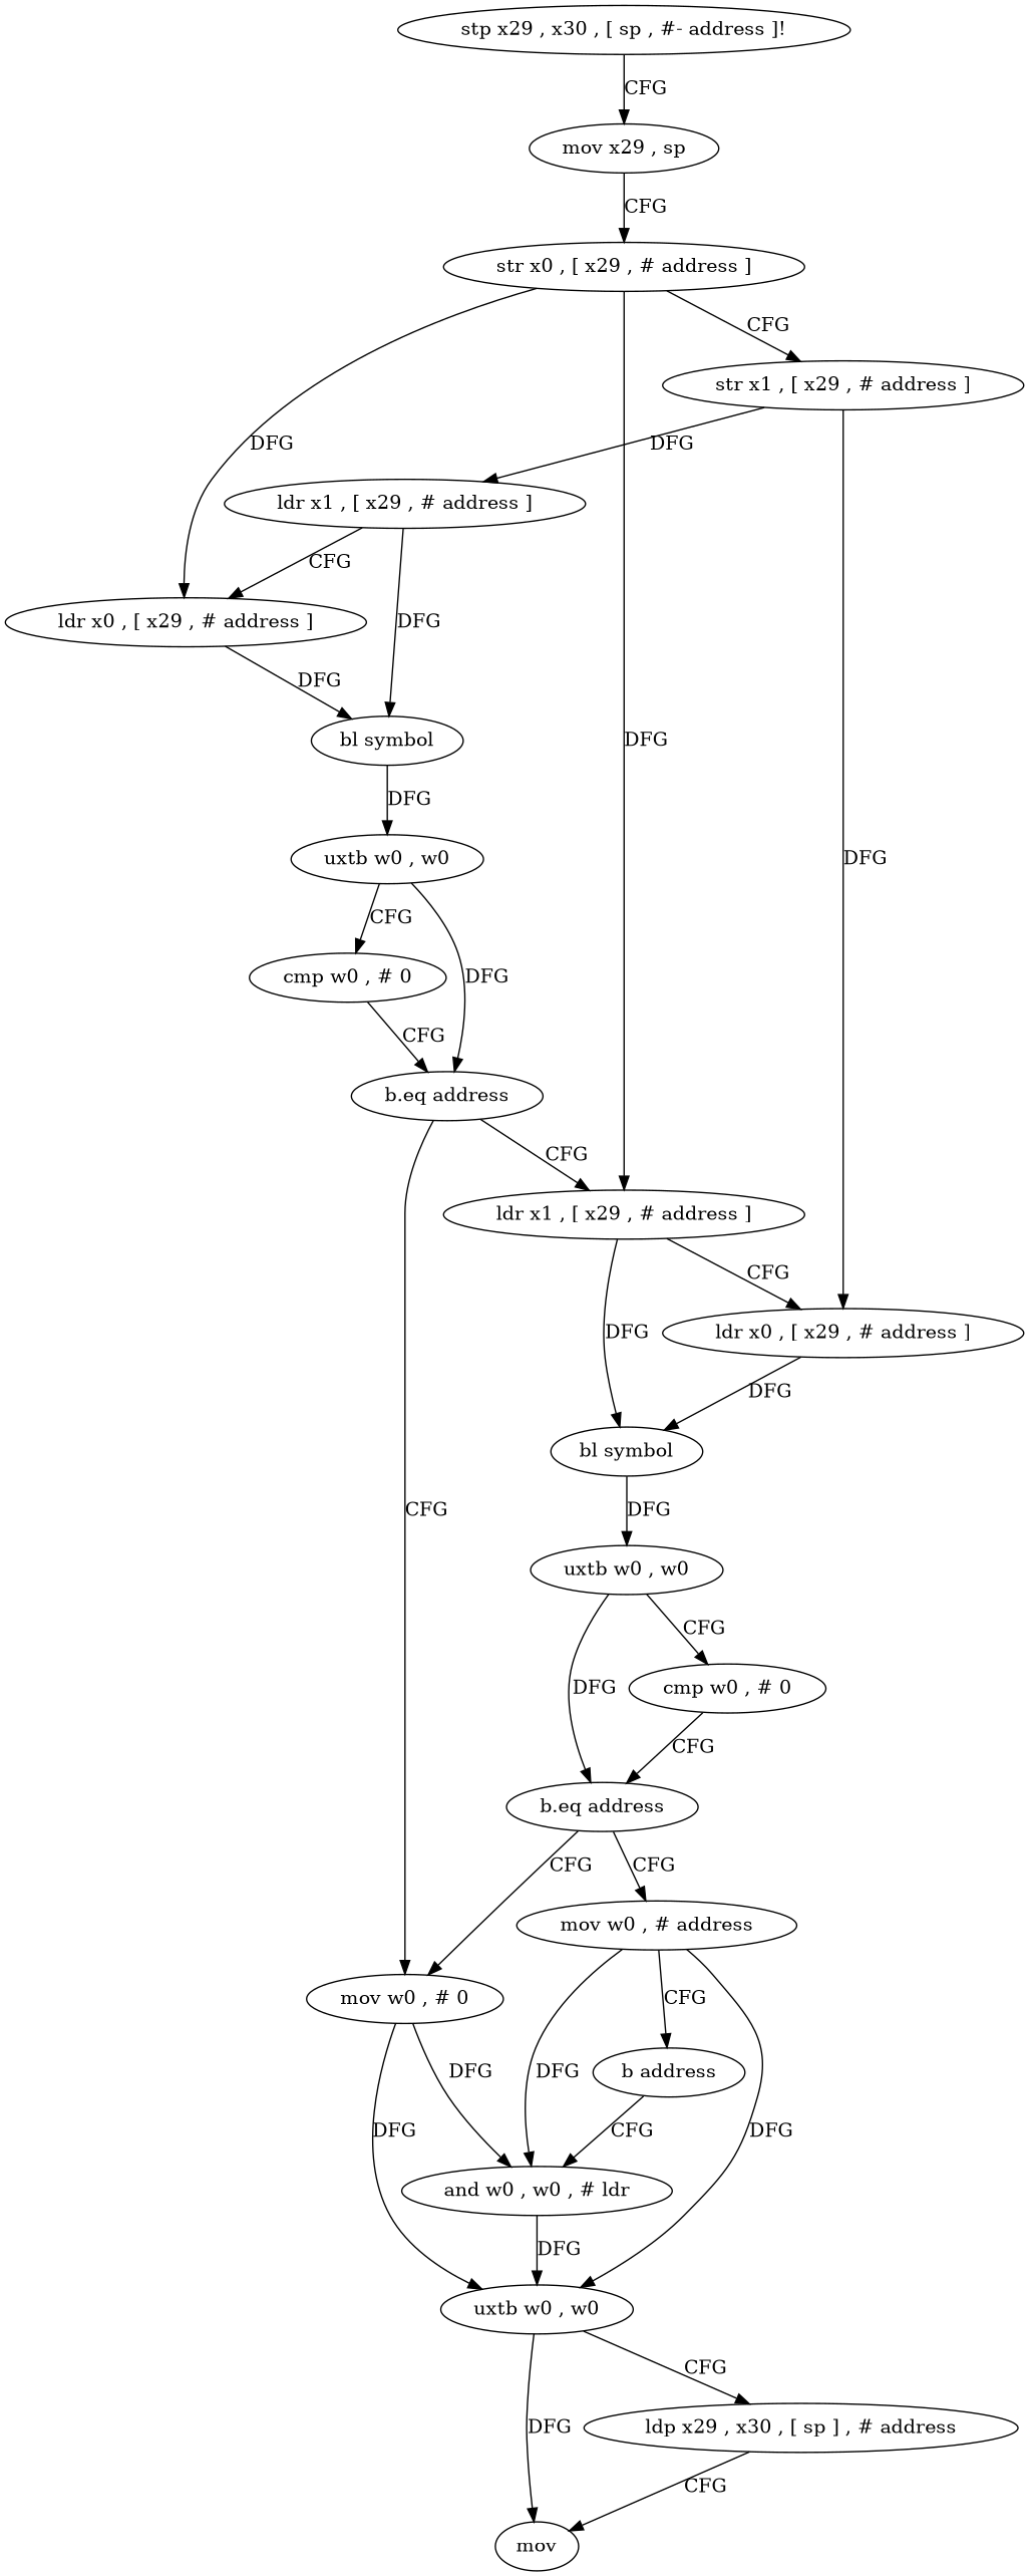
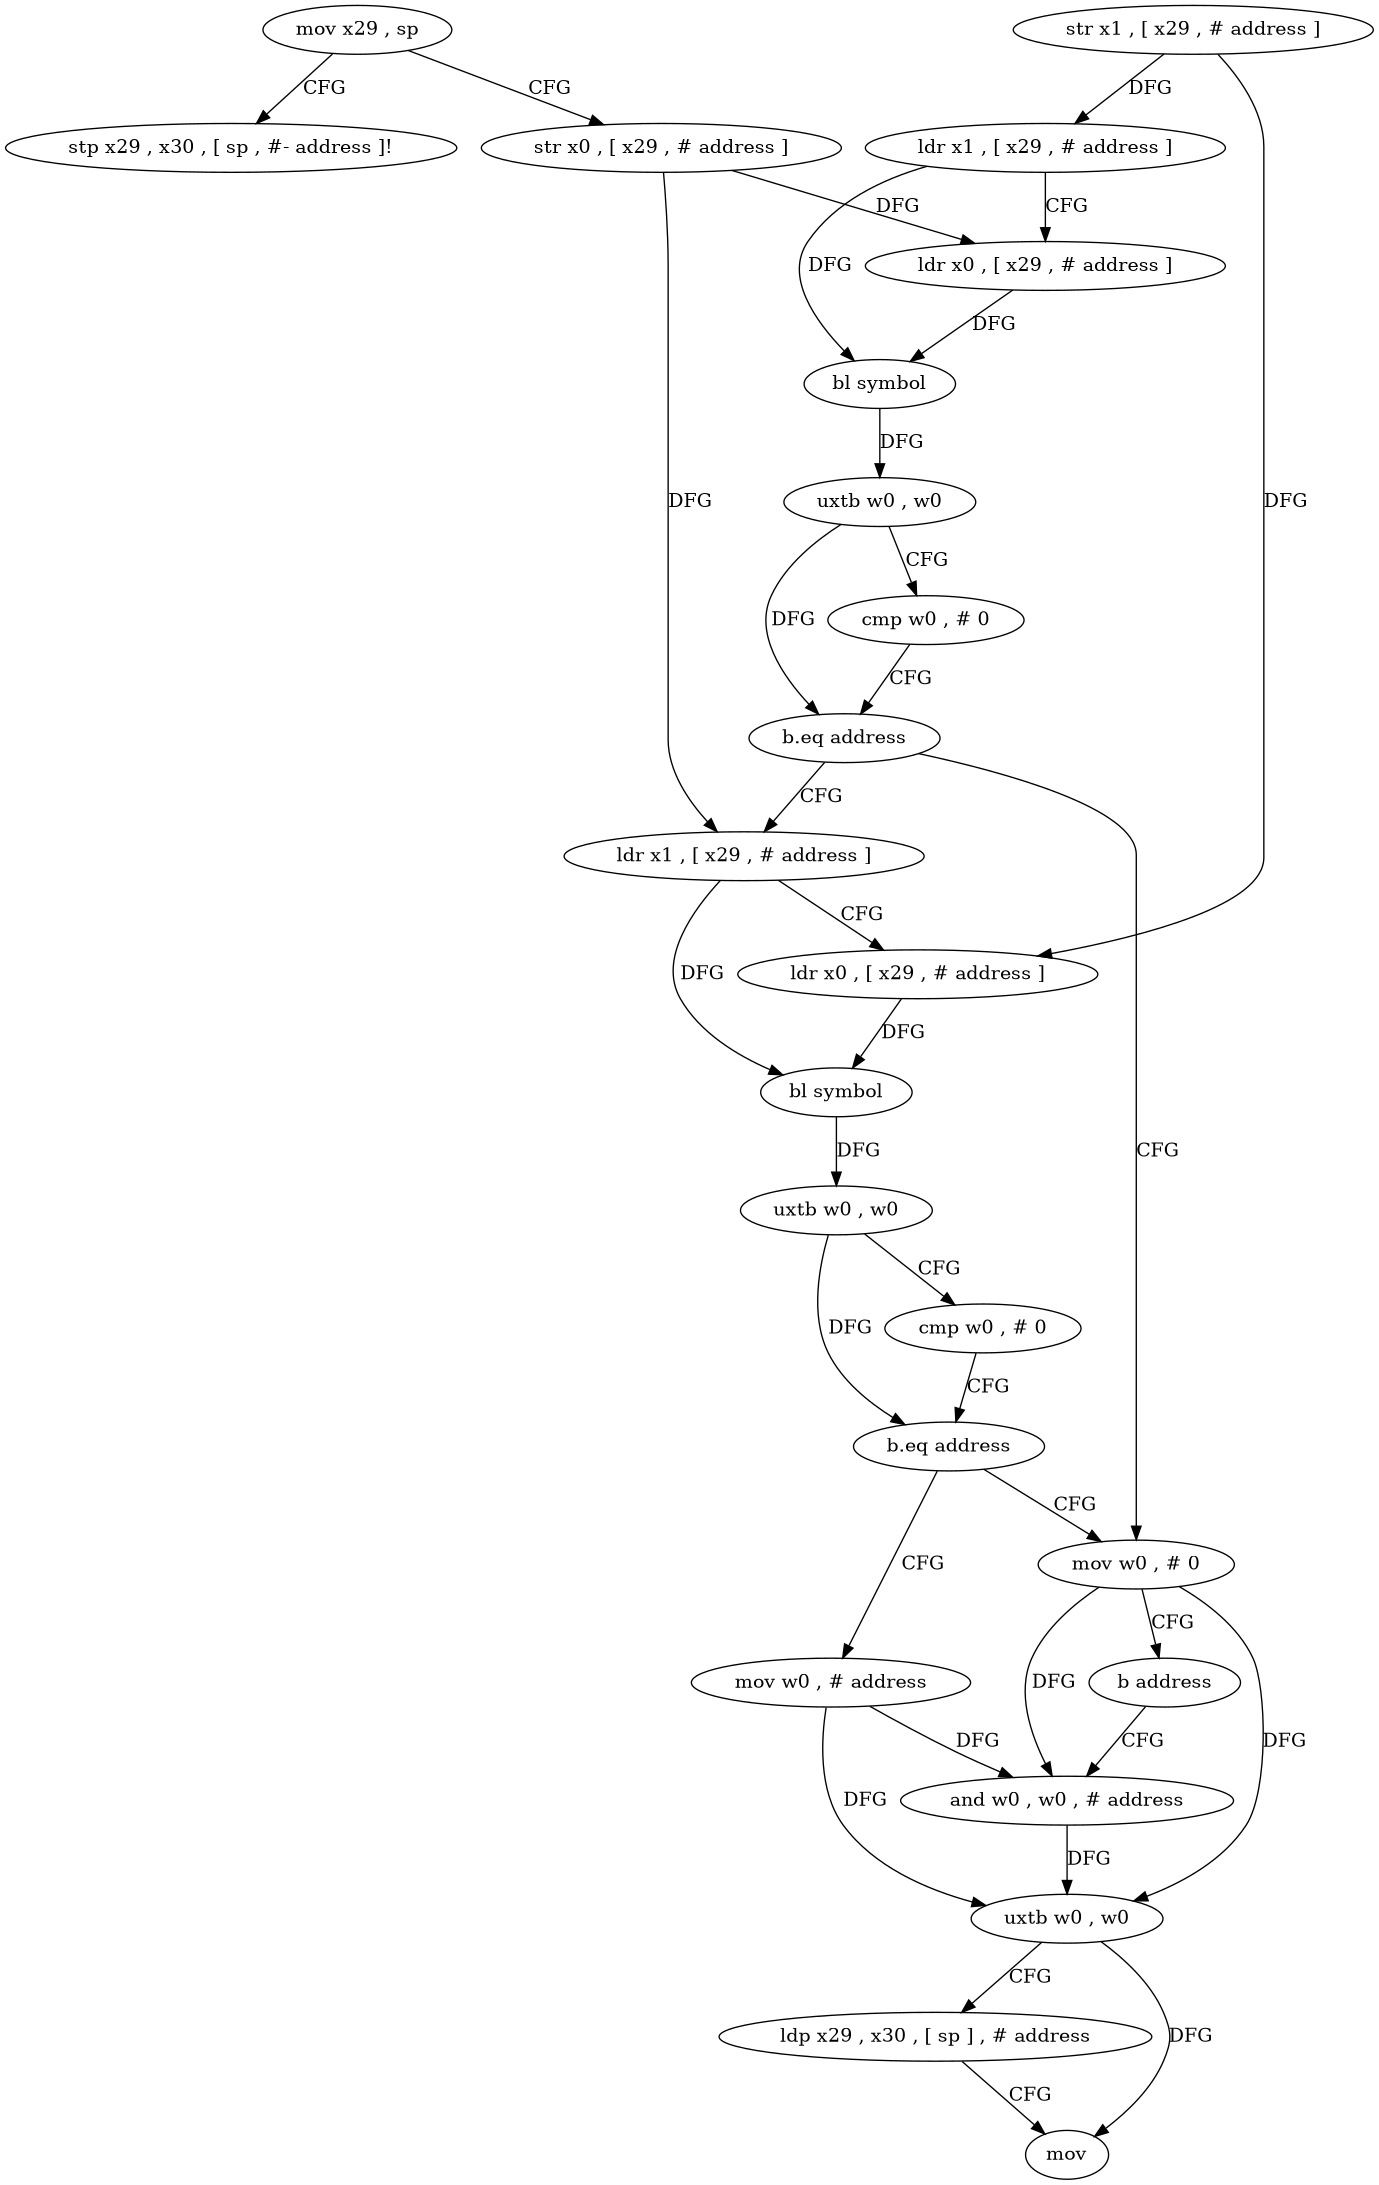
  digraph {
    n1 [label="stp x29 , x30 , [ sp , #- address ]!"]
    n2 [label="mov x29 , sp"]
    n3 [label="str x0 , [ x29 , # address ]"]
    n4 [label="str x1 , [ x29 , # address ]"]
    n5 [label="ldr x0 , [ x29 , # address ]"]
    n6 [label="ldr x1 , [ x29 , # address ]"]
    n7 [label="ldr x1 , [ x29 , # address ]"]
    n8 [label="ldr x0 , [ x29 , # address ]"]
    n9 [label="bl symbol"]
    n10 [label="bl symbol"]
    n11 [label="uxtb w0 , w0"]
    n12 [label="cmp w0 , # 0"]
    n13 [label="b.eq address"]
    n14 [label="mov w0 , # 0"]
-   n15 [label="and w0 , w0 , # ldr"]
+   n15 [label="and w0 , w0 , # address"]
    n16 [label="uxtb w0 , w0"]
    n17 [label="ldp x29 , x30 , [ sp ] , # address"]
    n18 [label=mov]
    n19 [label="uxtb w0 , w0"]
    n20 [label="cmp w0 , # 0"]
    n21 [label="b.eq address"]
    n22 [label="mov w0 , # address"]
    n23 [label="b address"]
-   n1 -> n2 [label=CFG]
+   n2 -> n1 [label=CFG]
    n2 -> n3 [label=CFG]
-   n3 -> n4 [label=CFG]
    n3 -> n5 [label=DFG]
    n3 -> n6 [label=DFG]
    n4 -> n7 [label=DFG]
    n4 -> n8 [label=DFG]
    n5 -> n9 [label=DFG]
    n6 -> n8 [label=CFG]
    n6 -> n10 [label=DFG]
    n7 -> n5 [label=CFG]
    n7 -> n9 [label=DFG]
    n8 -> n10 [label=DFG]
    n9 -> n11 [label=DFG]
    n10 -> n19 [label=DFG]
    n11 -> n12 [label=CFG]
    n11 -> n13 [label=DFG]
    n12 -> n13 [label=CFG]
    n13 -> n6 [label=CFG]
    n13 -> n14 [label=CFG]
    n14 -> n15 [label=DFG]
    n14 -> n16 [label=DFG]
    n15 -> n16 [label=DFG]
    n16 -> n17 [label=CFG]
    n16 -> n18 [label=DFG]
    n17 -> n18 [label=CFG]
    n19 -> n20 [label=CFG]
    n19 -> n21 [label=DFG]
    n20 -> n21 [label=CFG]
    n21 -> n14 [label=CFG]
    n21 -> n22 [label=CFG]
    n22 -> n15 [label=DFG]
    n22 -> n16 [label=DFG]
-   n22 -> n23 [label=CFG]
+   n14 -> n23 [label=CFG]
    n23 -> n15 [label=CFG]
  }
